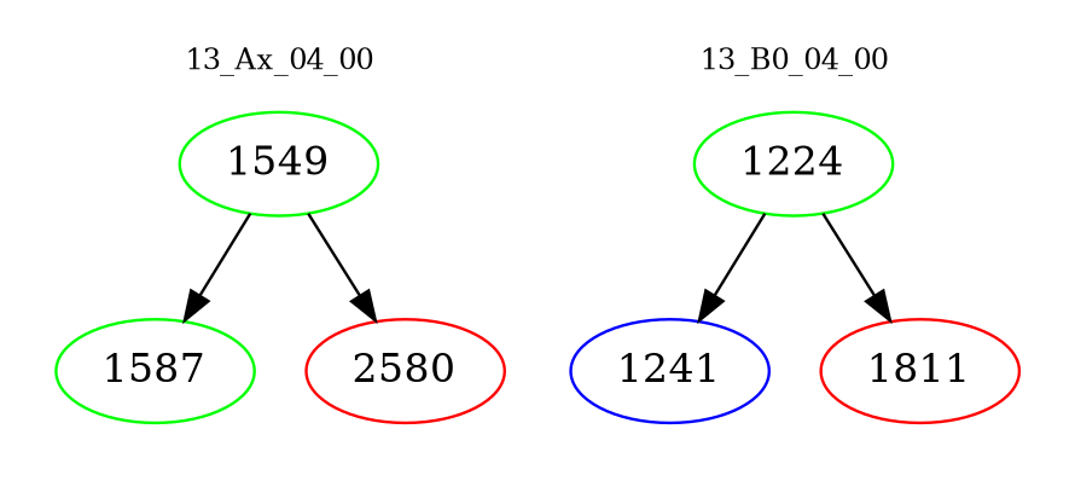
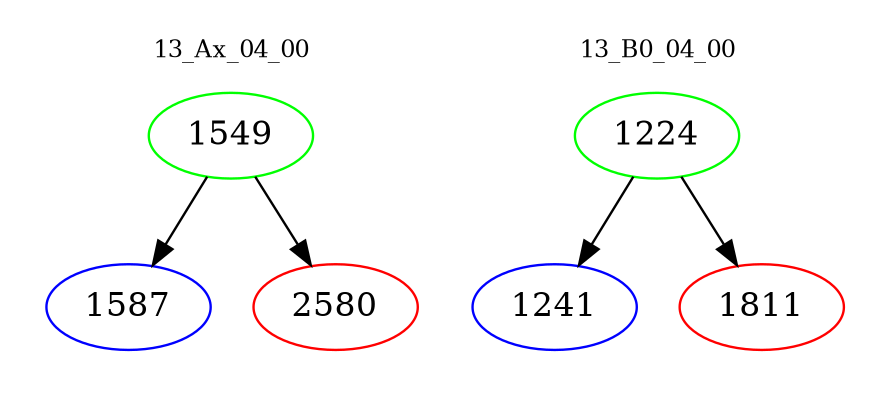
  digraph {
    node [color=green]
    edge [color=black]
    n1 [label=1549]
-   n2 [label=1587]
+   n2 [color=blue label=1587]
    n3 [color=red label=2580]
    n4 [label=1224]
    n5 [color=blue label=1241]
    n6 [color=red label=1811]
    subgraph cluster_1 {
      color=white
      fontsize=10
      label="13_Ax_04_00"
      n1
      n2
      n3
    }
    subgraph cluster_2 {
      color=white
      fontsize=10
      label="13_B0_04_00"
      n4
      n5
      n6
    }
    n1 -> n2
    n1 -> n3
    n4 -> n5
    n4 -> n6
  }
